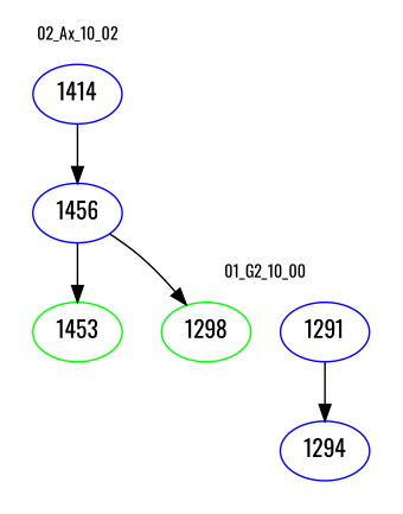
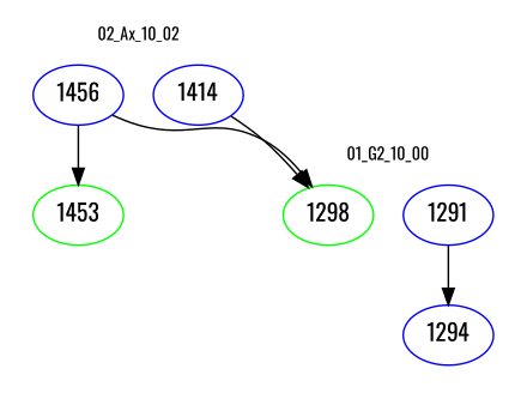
  digraph {
    fontname=Oswald
    node [color=blue fontname=Oswald]
    edge [color=black fontname=Oswald]
    n1 [label=1414]
    n2 [label=1456]
    n3 [color=green label=1453]
    n4 [label=1291]
    n5 [label=1294]
    n6 [color=green label=1298]
    subgraph cluster_1 {
      color=white
      fontsize=10
      label="02_Ax_10_02"
      n1
      n2
      n3
    }
    subgraph cluster_2 {
      color=white
      fontsize=10
      label="01_G2_10_00"
      n4
      n5
      n6
    }
-   n1 -> n2
+   n1 -> n6
    n2 -> n3
    n2 -> n6
    n4 -> n5
  }
